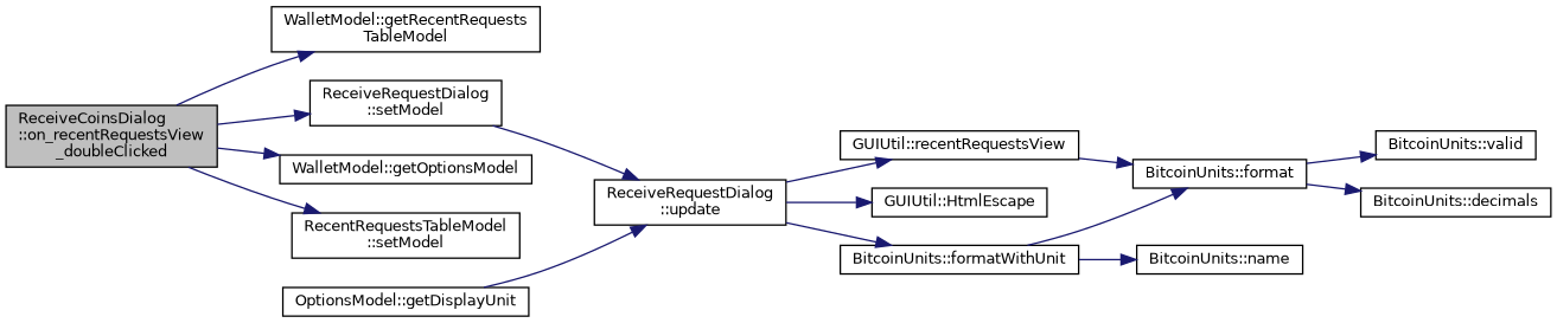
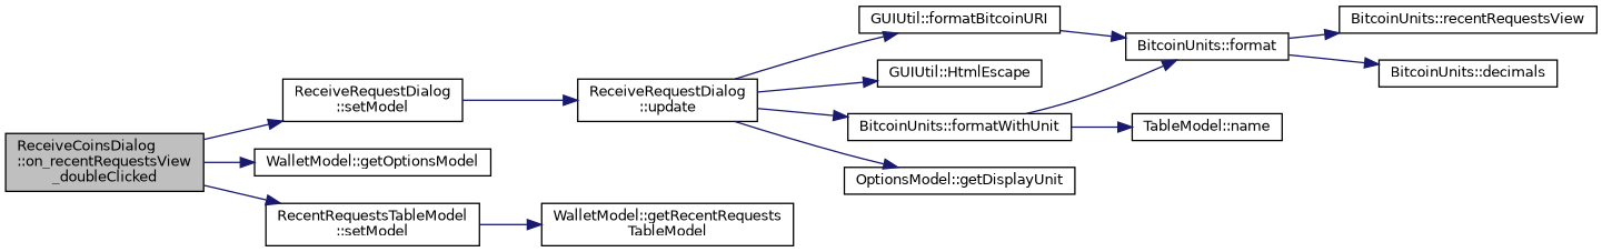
  digraph {
    rankdir=LR
    node [color=black fillcolor=white fontname=Helvetica fontsize=10 shape=record style=filled]
    edge [color=midnightblue fontname=Helvetica fontsize=10 labelfontname=Helvetica labelfontsize=10 style=solid]
    n1 [fillcolor=grey75 fontcolor=black height=0.2 label="ReceiveCoinsDialog\l::on_recentRequestsView\l_doubleClicked" width=0.4]
    n2 [height=0.2 label="WalletModel::getRecentRequests\lTableModel" width=0.4]
    n3 [height=0.2 label="ReceiveRequestDialog\l::setModel" width=0.4]
    n4 [height=0.2 label="WalletModel::getOptionsModel" width=0.4]
    n5 [height=0.2 label="RecentRequestsTableModel\l::setModel" width=0.4]
    n6 [height=0.2 label="ReceiveRequestDialog\l::update" width=0.4]
-   n7 [height=0.2 label="GUIUtil::recentRequestsView" width=0.4]
+   n7 [height=0.2 label="GUIUtil::formatBitcoinURI" width=0.4]
    n8 [height=0.2 label="GUIUtil::HtmlEscape" width=0.4]
    n9 [height=0.2 label="BitcoinUnits::formatWithUnit" width=0.4]
    n10 [height=0.2 label="OptionsModel::getDisplayUnit" width=0.4]
    n11 [height=0.2 label="BitcoinUnits::format" width=0.4]
-   n12 [height=0.2 label="BitcoinUnits::name" width=0.4]
-   n13 [height=0.2 label="BitcoinUnits::valid" width=0.4]
+   n12 [height=0.2 label="TableModel::name" width=0.4]
+   n13 [height=0.2 label="BitcoinUnits::recentRequestsView" width=0.4]
    n14 [height=0.2 label="BitcoinUnits::decimals" width=0.4]
-   n1 -> n2
+   n5 -> n2
    n1 -> n3
    n1 -> n4
    n1 -> n5
    n3 -> n6
    n6 -> n7
    n6 -> n8
    n6 -> n9
-   n10 -> n6
+   n6 -> n10
    n7 -> n11
    n9 -> n11
    n9 -> n12
    n11 -> n13
    n11 -> n14
  }
